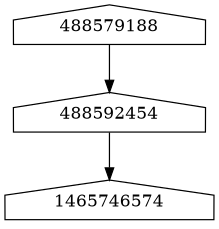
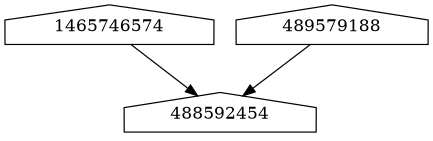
  strict digraph {
    node [shape=house]
    488592454
    1465746574
-   488579188
-   488592454 -> 1465746574
+   488579188 [label=489579188]
+   1465746574 -> 488592454
    488579188 -> 488592454
  }
